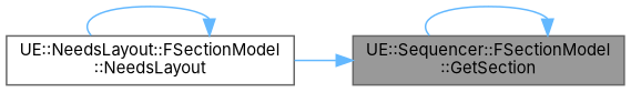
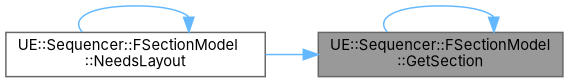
  digraph {
    rankdir=RL
    fontname=Inter
    node [fontname=Inter fontsize=10 shape=box style=filled]
    edge [color=steelblue1 dir=back fontname=Inter fontsize=10 labelfontname=Helvetica labelfontsize=10 style=solid]
    n1 [color=gray40 fillcolor=grey60 fontcolor=black height=0.2 label="UE::Sequencer::FSectionModel\l::GetSection" width=0.4]
-   n2 [color=grey40 fillcolor=white height=0.2 label="UE::NeedsLayout::FSectionModel\l::NeedsLayout" width=0.4]
+   n2 [color=grey40 fillcolor=white height=0.2 label="UE::Sequencer::FSectionModel\l::NeedsLayout" width=0.4]
    n1 -> n1
    n1 -> n2
    n2 -> n2
  }
